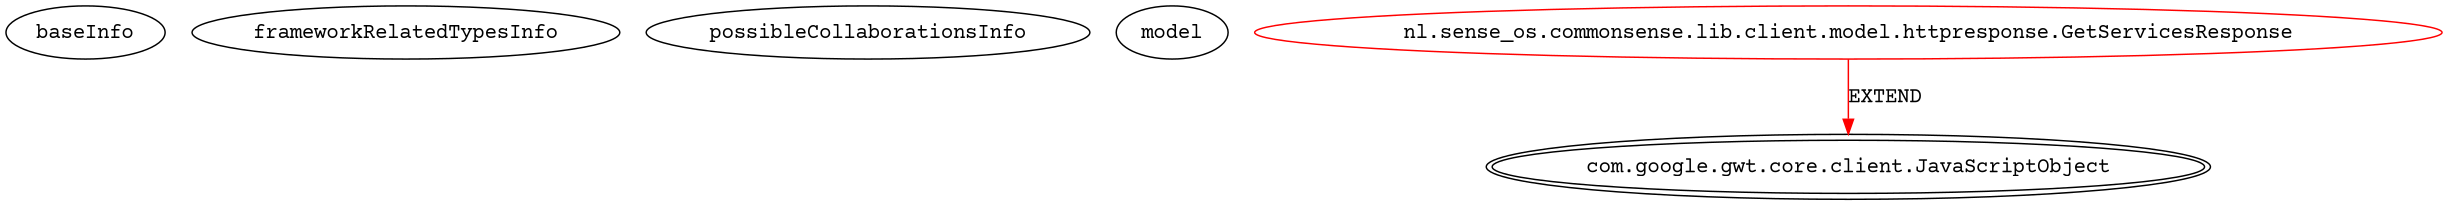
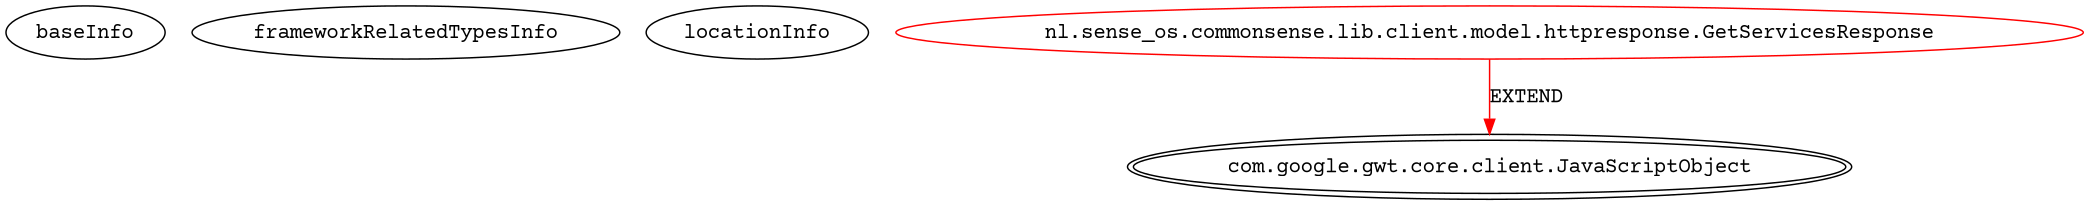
  digraph {
    fontname="Courier Prime"
    node [fontname="Courier Prime"]
    baseInfo [category=extension_graph graphId=4461 isAnonymous=false possibleRelation=false]
    frameworkRelatedTypesInfo [0="com.google.gwt.core.client.JavaScriptObject"]
-   possibleCollaborationsInfo
-   locationInfo [contextSignature=GetServicesResponse filePath="/senseobservationsystems-commonsense-gwt-lib/commonsense-gwt-lib-master/src/nl/sense_os/commonsense/lib/client/model/httpresponse/GetServicesResponse.java" graphId=4461 projectName="senseobservationsystems-commonsense-gwt-lib" label=model]
+   locationInfo [contextSignature=GetServicesResponse filePath="/senseobservationsystems-commonsense-gwt-lib/commonsense-gwt-lib-master/src/nl/sense_os/commonsense/lib/client/model/httpresponse/GetServicesResponse.java" graphId=4461 projectName="senseobservationsystems-commonsense-gwt-lib"]
    n5 [color=red isFrameworkType=false label="nl.sense_os.commonsense.lib.client.model.httpresponse.GetServicesResponse" vertexType=ROOT_CLIENT_CLASS_DECLARATION]
    n6 [isFrameworkType=true label="com.google.gwt.core.client.JavaScriptObject" peripheries=2 vertexType=FRAMEWORK_CLASS_TYPE]
    n5 -> n6 [color=red label=EXTEND fontname="Courier Prime"]
  }
